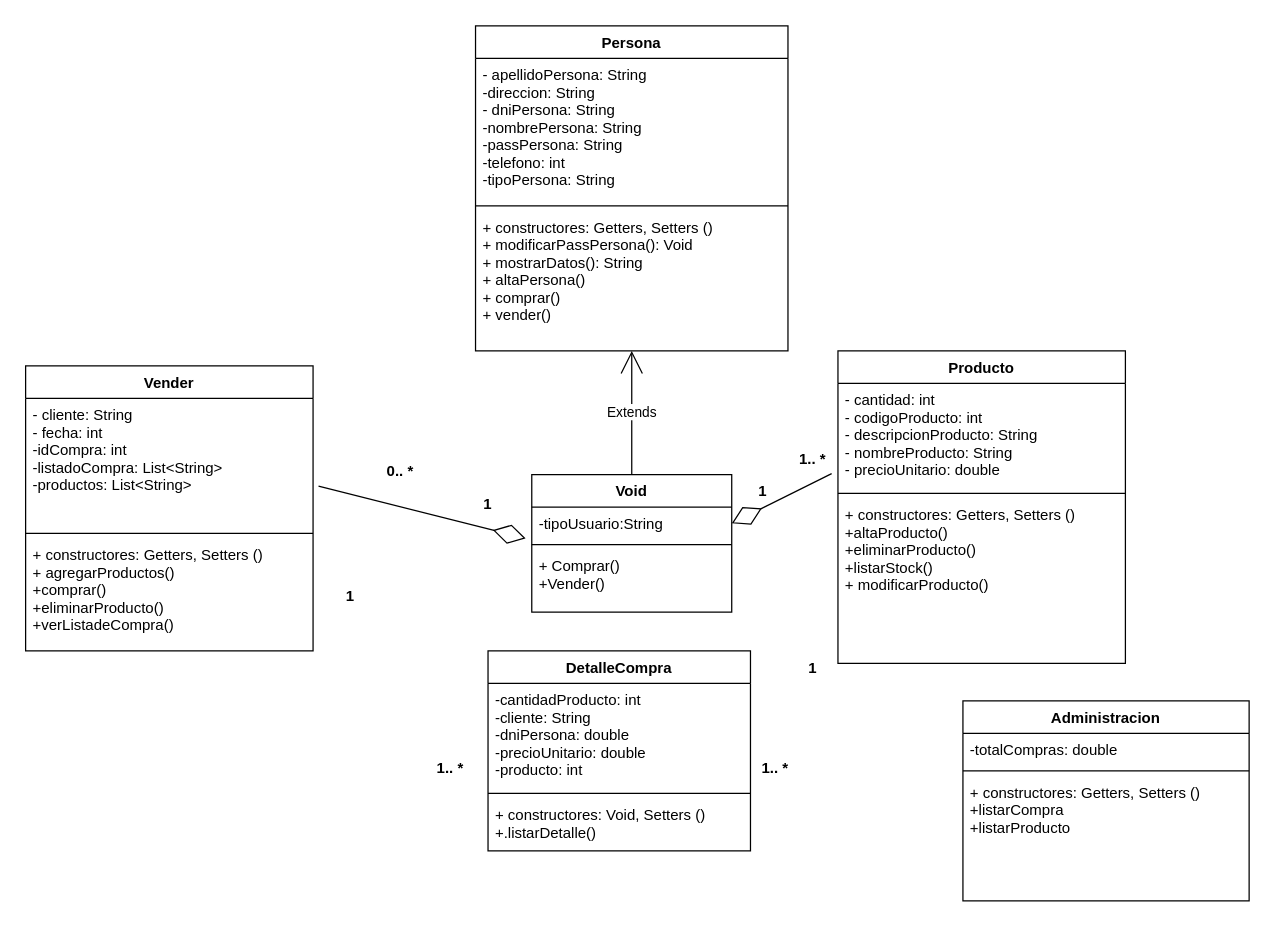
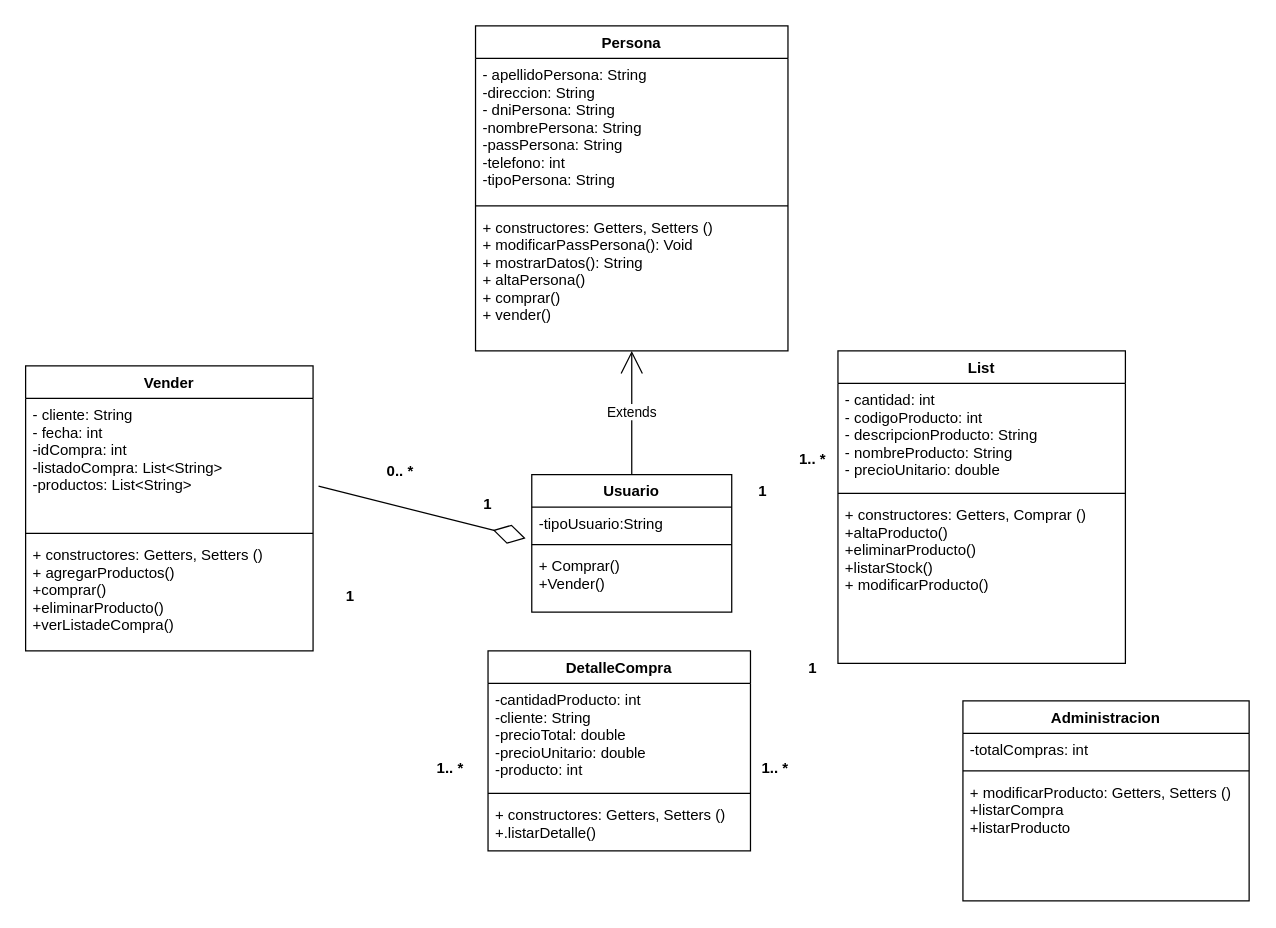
  <mxCell id="0" />
  <mxCell id="1" parent="0" />
  <mxCell id="2" value="Persona" style="swimlane;fontStyle=1;align=center;verticalAlign=top;childLayout=stackLayout;horizontal=1;startSize=26;horizontalStack=0;resizeParent=1;resizeParentMax=0;resizeLast=0;collapsible=1;marginBottom=0;" vertex="1" parent="1"><mxGeometry x="380" y="20" width="250" height="260" as="geometry" /></mxCell>
  <mxCell id="3" value="- apellidoPersona: String&#10;-direccion: String&#10;- dniPersona: String&#10;-nombrePersona: String&#10;-passPersona: String&#10;-telefono: int&#10;-tipoPersona: String" style="text;strokeColor=none;fillColor=none;align=left;verticalAlign=top;spacingLeft=4;spacingRight=4;overflow=hidden;rotatable=0;points=[[0,0.5],[1,0.5]];portConstraint=eastwest;" vertex="1" parent="2"><mxGeometry y="26" width="250" height="114" as="geometry" /></mxCell>
  <mxCell id="4" value="" style="line;strokeWidth=1;fillColor=none;align=left;verticalAlign=middle;spacingTop=-1;spacingLeft=3;spacingRight=3;rotatable=0;labelPosition=right;points=[];portConstraint=eastwest;" vertex="1" parent="2"><mxGeometry y="140" width="250" height="8" as="geometry" /></mxCell>
  <mxCell id="5" value="+ constructores: Getters, Setters ()&#10;+ modificarPassPersona(): Void&#10;+ mostrarDatos(): String&#10;+ altaPersona()&#10;+ comprar()&#10;+ vender()" style="text;strokeColor=none;fillColor=none;align=left;verticalAlign=top;spacingLeft=4;spacingRight=4;overflow=hidden;rotatable=0;points=[[0,0.5],[1,0.5]];portConstraint=eastwest;" vertex="1" parent="2"><mxGeometry y="148" width="250" height="112" as="geometry" /></mxCell>
  <mxCell id="6" value="Vender" style="swimlane;fontStyle=1;align=center;verticalAlign=top;childLayout=stackLayout;horizontal=1;startSize=26;horizontalStack=0;resizeParent=1;resizeParentMax=0;resizeLast=0;collapsible=1;marginBottom=0;" vertex="1" parent="1"><mxGeometry x="20" y="292" width="230" height="228" as="geometry" /></mxCell>
  <mxCell id="7" value="- cliente: String&#10;- fecha: int&#10;-idCompra: int&#10;-listadoCompra: List&lt;String&gt;&#10;-productos: List&lt;String&gt;" style="text;strokeColor=none;fillColor=none;align=left;verticalAlign=top;spacingLeft=4;spacingRight=4;overflow=hidden;rotatable=0;points=[[0,0.5],[1,0.5]];portConstraint=eastwest;" vertex="1" parent="6"><mxGeometry y="26" width="230" height="104" as="geometry" /></mxCell>
  <mxCell id="8" value="" style="line;strokeWidth=1;fillColor=none;align=left;verticalAlign=middle;spacingTop=-1;spacingLeft=3;spacingRight=3;rotatable=0;labelPosition=right;points=[];portConstraint=eastwest;" vertex="1" parent="6"><mxGeometry y="130" width="230" height="8" as="geometry" /></mxCell>
  <mxCell id="9" value="+ constructores: Getters, Setters ()&#10;+ agregarProductos()&#10;+comprar()&#10;+eliminarProducto()&#10;+verListadeCompra()" style="text;strokeColor=none;fillColor=none;align=left;verticalAlign=top;spacingLeft=4;spacingRight=4;overflow=hidden;rotatable=0;points=[[0,0.5],[1,0.5]];portConstraint=eastwest;" vertex="1" parent="6"><mxGeometry y="138" width="230" height="90" as="geometry" /></mxCell>
- <mxCell id="10" value="Void" style="swimlane;fontStyle=1;align=center;verticalAlign=top;childLayout=stackLayout;horizontal=1;startSize=26;horizontalStack=0;resizeParent=1;resizeParentMax=0;resizeLast=0;collapsible=1;marginBottom=0;" vertex="1" parent="1"><mxGeometry x="425" y="379" width="160" height="110" as="geometry" /></mxCell>
+ <mxCell id="10" value="Usuario" style="swimlane;fontStyle=1;align=center;verticalAlign=top;childLayout=stackLayout;horizontal=1;startSize=26;horizontalStack=0;resizeParent=1;resizeParentMax=0;resizeLast=0;collapsible=1;marginBottom=0;" vertex="1" parent="1"><mxGeometry x="425" y="379" width="160" height="110" as="geometry" /></mxCell>
  <mxCell id="11" value="-tipoUsuario:String" style="text;strokeColor=none;fillColor=none;align=left;verticalAlign=top;spacingLeft=4;spacingRight=4;overflow=hidden;rotatable=0;points=[[0,0.5],[1,0.5]];portConstraint=eastwest;" vertex="1" parent="10"><mxGeometry y="26" width="160" height="26" as="geometry" /></mxCell>
  <mxCell id="12" value="" style="line;strokeWidth=1;fillColor=none;align=left;verticalAlign=middle;spacingTop=-1;spacingLeft=3;spacingRight=3;rotatable=0;labelPosition=right;points=[];portConstraint=eastwest;" vertex="1" parent="10"><mxGeometry y="52" width="160" height="8" as="geometry" /></mxCell>
  <mxCell id="13" value="+ Comprar()&#10;+Vender()" style="text;strokeColor=none;fillColor=none;align=left;verticalAlign=top;spacingLeft=4;spacingRight=4;overflow=hidden;rotatable=0;points=[[0,0.5],[1,0.5]];portConstraint=eastwest;" vertex="1" parent="10"><mxGeometry y="60" width="160" height="50" as="geometry" /></mxCell>
  <mxCell id="14" value="DetalleCompra" style="swimlane;fontStyle=1;align=center;verticalAlign=top;childLayout=stackLayout;horizontal=1;startSize=26;horizontalStack=0;resizeParent=1;resizeParentMax=0;resizeLast=0;collapsible=1;marginBottom=0;" vertex="1" parent="1"><mxGeometry x="390" y="520" width="210" height="160" as="geometry" /></mxCell>
- <mxCell id="15" value="-cantidadProducto: int&#10;-cliente: String&#10;-dniPersona: double&#10;-precioUnitario: double&#10;-producto: int" style="text;strokeColor=none;fillColor=none;align=left;verticalAlign=top;spacingLeft=4;spacingRight=4;overflow=hidden;rotatable=0;points=[[0,0.5],[1,0.5]];portConstraint=eastwest;" vertex="1" parent="14"><mxGeometry y="26" width="210" height="84" as="geometry" /></mxCell>
+ <mxCell id="15" value="-cantidadProducto: int&#10;-cliente: String&#10;-precioTotal: double&#10;-precioUnitario: double&#10;-producto: int" style="text;strokeColor=none;fillColor=none;align=left;verticalAlign=top;spacingLeft=4;spacingRight=4;overflow=hidden;rotatable=0;points=[[0,0.5],[1,0.5]];portConstraint=eastwest;" vertex="1" parent="14"><mxGeometry y="26" width="210" height="84" as="geometry" /></mxCell>
  <mxCell id="16" value="" style="line;strokeWidth=1;fillColor=none;align=left;verticalAlign=middle;spacingTop=-1;spacingLeft=3;spacingRight=3;rotatable=0;labelPosition=right;points=[];portConstraint=eastwest;" vertex="1" parent="14"><mxGeometry y="110" width="210" height="8" as="geometry" /></mxCell>
- <mxCell id="17" value="+ constructores: Void, Setters ()&#10;+.listarDetalle()" style="text;strokeColor=none;fillColor=none;align=left;verticalAlign=top;spacingLeft=4;spacingRight=4;overflow=hidden;rotatable=0;points=[[0,0.5],[1,0.5]];portConstraint=eastwest;" vertex="1" parent="14"><mxGeometry y="118" width="210" height="42" as="geometry" /></mxCell>
+ <mxCell id="17" value="+ constructores: Getters, Setters ()&#10;+.listarDetalle()" style="text;strokeColor=none;fillColor=none;align=left;verticalAlign=top;spacingLeft=4;spacingRight=4;overflow=hidden;rotatable=0;points=[[0,0.5],[1,0.5]];portConstraint=eastwest;" vertex="1" parent="14"><mxGeometry y="118" width="210" height="42" as="geometry" /></mxCell>
  <mxCell id="18" value="Administracion" style="swimlane;fontStyle=1;align=center;verticalAlign=top;childLayout=stackLayout;horizontal=1;startSize=26;horizontalStack=0;resizeParent=1;resizeParentMax=0;resizeLast=0;collapsible=1;marginBottom=0;" vertex="1" parent="1"><mxGeometry x="770" y="560" width="229" height="160" as="geometry" /></mxCell>
- <mxCell id="19" value="-totalCompras: double" style="text;strokeColor=none;fillColor=none;align=left;verticalAlign=top;spacingLeft=4;spacingRight=4;overflow=hidden;rotatable=0;points=[[0,0.5],[1,0.5]];portConstraint=eastwest;" vertex="1" parent="18"><mxGeometry y="26" width="229" height="26" as="geometry" /></mxCell>
+ <mxCell id="19" value="-totalCompras: int" style="text;strokeColor=none;fillColor=none;align=left;verticalAlign=top;spacingLeft=4;spacingRight=4;overflow=hidden;rotatable=0;points=[[0,0.5],[1,0.5]];portConstraint=eastwest;" vertex="1" parent="18"><mxGeometry y="26" width="229" height="26" as="geometry" /></mxCell>
  <mxCell id="20" value="" style="line;strokeWidth=1;fillColor=none;align=left;verticalAlign=middle;spacingTop=-1;spacingLeft=3;spacingRight=3;rotatable=0;labelPosition=right;points=[];portConstraint=eastwest;" vertex="1" parent="18"><mxGeometry y="52" width="229" height="8" as="geometry" /></mxCell>
- <mxCell id="21" value="+ constructores: Getters, Setters ()&#10;+listarCompra&#10;+listarProducto" style="text;strokeColor=none;fillColor=none;align=left;verticalAlign=top;spacingLeft=4;spacingRight=4;overflow=hidden;rotatable=0;points=[[0,0.5],[1,0.5]];portConstraint=eastwest;" vertex="1" parent="18"><mxGeometry y="60" width="229" height="100" as="geometry" /></mxCell>
- <mxCell id="22" value="Producto" style="swimlane;fontStyle=1;align=center;verticalAlign=top;childLayout=stackLayout;horizontal=1;startSize=26;horizontalStack=0;resizeParent=1;resizeParentMax=0;resizeLast=0;collapsible=1;marginBottom=0;" vertex="1" parent="1"><mxGeometry x="670" y="280" width="230" height="250" as="geometry" /></mxCell>
+ <mxCell id="21" value="+ modificarProducto: Getters, Setters ()&#10;+listarCompra&#10;+listarProducto" style="text;strokeColor=none;fillColor=none;align=left;verticalAlign=top;spacingLeft=4;spacingRight=4;overflow=hidden;rotatable=0;points=[[0,0.5],[1,0.5]];portConstraint=eastwest;" vertex="1" parent="18"><mxGeometry y="60" width="229" height="100" as="geometry" /></mxCell>
+ <mxCell id="22" value="List" style="swimlane;fontStyle=1;align=center;verticalAlign=top;childLayout=stackLayout;horizontal=1;startSize=26;horizontalStack=0;resizeParent=1;resizeParentMax=0;resizeLast=0;collapsible=1;marginBottom=0;" vertex="1" parent="1"><mxGeometry x="670" y="280" width="230" height="250" as="geometry" /></mxCell>
  <mxCell id="23" value="- cantidad: int&#10;- codigoProducto: int&#10;- descripcionProducto: String&#10;- nombreProducto: String&#10;- precioUnitario: double" style="text;strokeColor=none;fillColor=none;align=left;verticalAlign=top;spacingLeft=4;spacingRight=4;overflow=hidden;rotatable=0;points=[[0,0.5],[1,0.5]];portConstraint=eastwest;" vertex="1" parent="22"><mxGeometry y="26" width="230" height="84" as="geometry" /></mxCell>
  <mxCell id="24" value="" style="line;strokeWidth=1;fillColor=none;align=left;verticalAlign=middle;spacingTop=-1;spacingLeft=3;spacingRight=3;rotatable=0;labelPosition=right;points=[];portConstraint=eastwest;" vertex="1" parent="22"><mxGeometry y="110" width="230" height="8" as="geometry" /></mxCell>
- <mxCell id="25" value="+ constructores: Getters, Setters ()&#10;+altaProducto()&#10;+eliminarProducto()&#10;+listarStock()&#10;+ modificarProducto()" style="text;strokeColor=none;fillColor=none;align=left;verticalAlign=top;spacingLeft=4;spacingRight=4;overflow=hidden;rotatable=0;points=[[0,0.5],[1,0.5]];portConstraint=eastwest;" vertex="1" parent="22"><mxGeometry y="118" width="230" height="132" as="geometry" /></mxCell>
+ <mxCell id="25" value="+ constructores: Getters, Comprar ()&#10;+altaProducto()&#10;+eliminarProducto()&#10;+listarStock()&#10;+ modificarProducto()" style="text;strokeColor=none;fillColor=none;align=left;verticalAlign=top;spacingLeft=4;spacingRight=4;overflow=hidden;rotatable=0;points=[[0,0.5],[1,0.5]];portConstraint=eastwest;" vertex="1" parent="22"><mxGeometry y="118" width="230" height="132" as="geometry" /></mxCell>
  <mxCell id="26" value="Extends" style="endArrow=open;endSize=16;endFill=0;html=1;rounded=0;exitX=0.5;exitY=0;exitDx=0;exitDy=0;" edge="1" parent="1" source="10" target="5"><mxGeometry width="160" relative="1" as="geometry"><mxPoint x="470" y="420" as="sourcePoint" /><mxPoint x="630" y="420" as="targetPoint" /></mxGeometry></mxCell>
- <mxCell id="27" value="" style="endArrow=diamondThin;endFill=0;endSize=24;html=1;rounded=0;exitX=-0.022;exitY=0.859;exitDx=0;exitDy=0;exitPerimeter=0;entryX=1;entryY=0.5;entryDx=0;entryDy=0;" edge="1" parent="1" source="23" target="11"><mxGeometry width="160" relative="1" as="geometry"><mxPoint x="470" y="420" as="sourcePoint" /><mxPoint x="630" y="420" as="targetPoint" /></mxGeometry></mxCell>
  <mxCell id="28" value="" style="endArrow=diamondThin;endFill=0;endSize=24;html=1;rounded=0;exitX=1.019;exitY=0.675;exitDx=0;exitDy=0;exitPerimeter=0;entryX=-0.031;entryY=0.962;entryDx=0;entryDy=0;entryPerimeter=0;" edge="1" parent="1" source="7" target="11"><mxGeometry width="160" relative="1" as="geometry"><mxPoint x="340" y="420" as="sourcePoint" /><mxPoint x="410" y="500" as="targetPoint" /></mxGeometry></mxCell>
  <mxCell id="29" value="1" style="text;align=center;fontStyle=1;verticalAlign=middle;spacingLeft=3;spacingRight=3;strokeColor=none;rotatable=0;points=[[0,0.5],[1,0.5]];portConstraint=eastwest;" vertex="1" parent="1"><mxGeometry x="600" y="379" width="20" height="26" as="geometry" /></mxCell>
  <mxCell id="30" value="1.. *" style="text;align=center;fontStyle=1;verticalAlign=middle;spacingLeft=3;spacingRight=3;strokeColor=none;rotatable=0;points=[[0,0.5],[1,0.5]];portConstraint=eastwest;" vertex="1" parent="1"><mxGeometry x="640" y="353" width="20" height="26" as="geometry" /></mxCell>
  <mxCell id="31" value="1" style="text;align=center;fontStyle=1;verticalAlign=middle;spacingLeft=3;spacingRight=3;strokeColor=none;rotatable=0;points=[[0,0.5],[1,0.5]];portConstraint=eastwest;" vertex="1" parent="1"><mxGeometry x="380" y="389" width="20" height="26" as="geometry" /></mxCell>
  <mxCell id="32" value="0.. *" style="text;align=center;fontStyle=1;verticalAlign=middle;spacingLeft=3;spacingRight=3;strokeColor=none;rotatable=0;points=[[0,0.5],[1,0.5]];portConstraint=eastwest;" vertex="1" parent="1"><mxGeometry x="310" y="363" width="20" height="26" as="geometry" /></mxCell>
  <mxCell id="33" value="1" style="text;align=center;fontStyle=1;verticalAlign=middle;spacingLeft=3;spacingRight=3;strokeColor=none;rotatable=0;points=[[0,0.5],[1,0.5]];portConstraint=eastwest;" vertex="1" parent="1"><mxGeometry x="270" y="463" width="20" height="26" as="geometry" /></mxCell>
  <mxCell id="34" value="1" style="text;align=center;fontStyle=1;verticalAlign=middle;spacingLeft=3;spacingRight=3;strokeColor=none;rotatable=0;points=[[0,0.5],[1,0.5]];portConstraint=eastwest;" vertex="1" parent="1"><mxGeometry x="640" y="520" width="20" height="26" as="geometry" /></mxCell>
  <mxCell id="35" value="1.. *" style="text;align=center;fontStyle=1;verticalAlign=middle;spacingLeft=3;spacingRight=3;strokeColor=none;rotatable=0;points=[[0,0.5],[1,0.5]];portConstraint=eastwest;" vertex="1" parent="1"><mxGeometry x="610" y="600" width="20" height="26" as="geometry" /></mxCell>
  <mxCell id="36" value="1.. *" style="text;align=center;fontStyle=1;verticalAlign=middle;spacingLeft=3;spacingRight=3;strokeColor=none;rotatable=0;points=[[0,0.5],[1,0.5]];portConstraint=eastwest;" vertex="1" parent="1"><mxGeometry x="350" y="600" width="20" height="26" as="geometry" /></mxCell>
